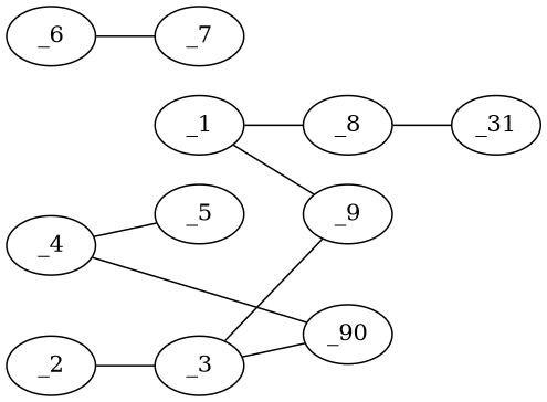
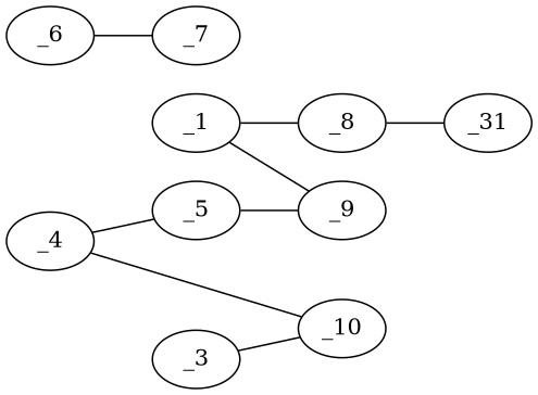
  graph {
    rankdir=LR
    node [charge=0 chem=1 symbol="C  "]
    edge [valence=1]
    _1 [x=5.3461 y=1.0133]
    _8 [x=2.7431 y=0.2055]
    _9 [chem=5 symbol="S  " x=4.6095 y=1.9959]
-   _2 [x=7.2108 y=0.5656]
    _3 [x=7.5692 y=-0.368]
    n6 [chem=2 label=_31 symbol="O  " x=2 y=0.8746]
-   _10 [chem=2 symbol="O  " x=6.8444 y=-1.9959 label=_90]
+   _10 [chem=2 symbol="O  " x=6.8444 y=-1.9959]
    _4 [x=6.792 y=-0.9973]
    _5 [x=5.0873 y=0.0474]
    _6 [x=3.5522 y=-1.1958]
    _7 [x=2.6386 y=-0.789]
    _1 -- _8
    _1 -- _9
    _8 -- n6 [valence=2]
-   _2 -- _3
    _3 -- _10
    _4 -- _10 [valence=2]
    _4 -- _5
-   _3 -- _9
+   _5 -- _9
    _6 -- _7
  }
